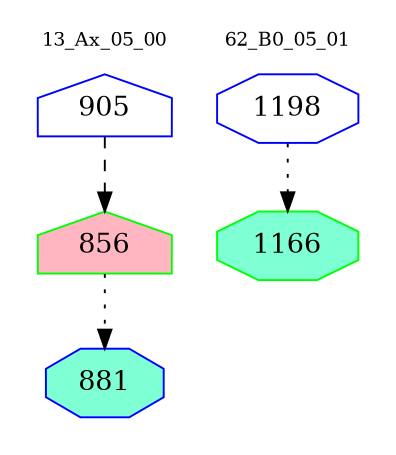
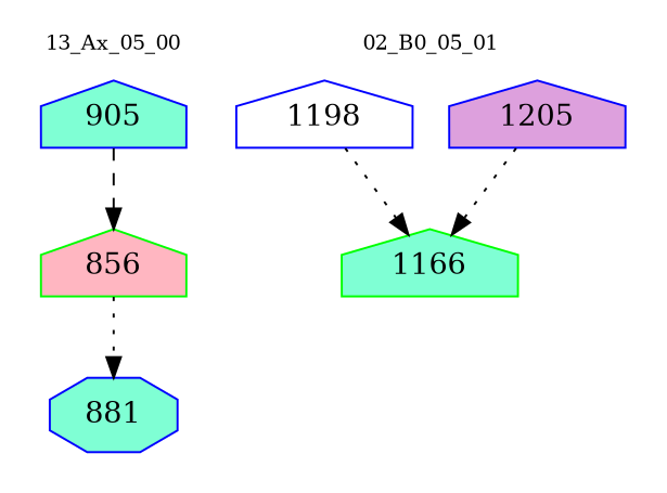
  digraph {
    node [color=blue fillcolor=white shape=house style=filled]
    edge [color=black style=dotted]
-   n1 [label=905]
+   n1 [fillcolor=aquamarine label=905]
    n2 [color=green fillcolor=lightpink label=856]
    n3 [fillcolor=aquamarine label=881 shape=octagon]
-   n5 [color=green fillcolor=aquamarine label=1166 shape=octagon]
-   n6 [label=1198 shape=octagon]
+   n4 [fillcolor=plum label=1205]
+   n5 [color=green fillcolor=aquamarine label=1166]
+   n6 [label=1198]
    subgraph cluster_1 {
      color=white
      fontsize=10
      label="13_Ax_05_00"
      n1
      n2
      n3
    }
    subgraph cluster_2 {
      color=white
      fontsize=10
-     label="62_B0_05_01"
+     label="02_B0_05_01"
+     n4
      n5
      n6
    }
    n1 -> n2 [style=dashed]
    n2 -> n3
+   n4 -> n5
    n6 -> n5
  }
